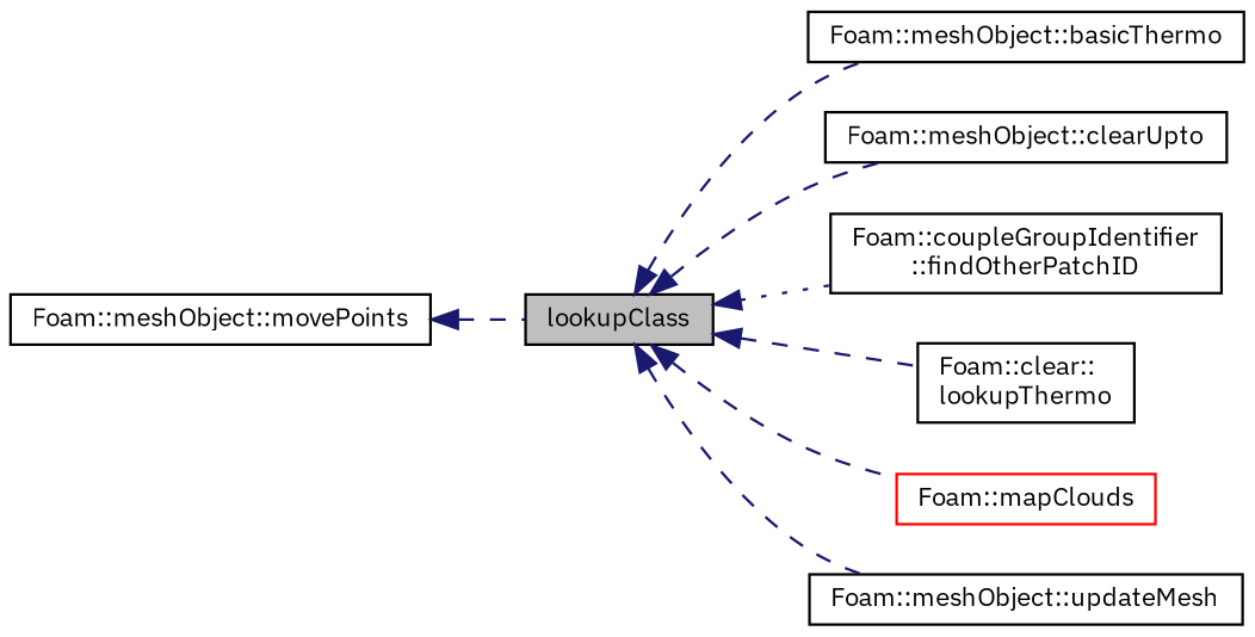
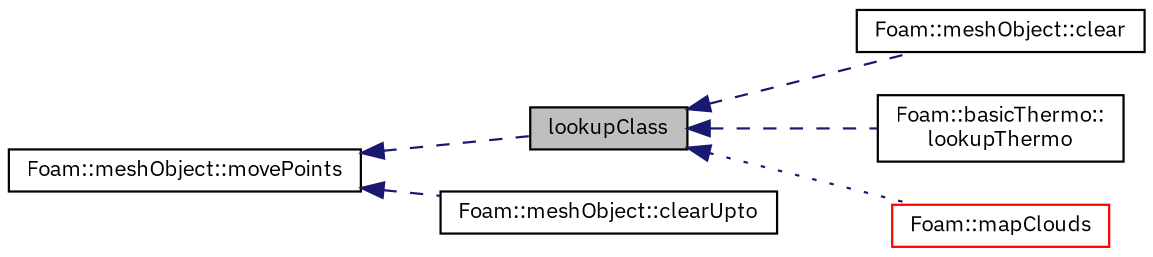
  digraph {
    fontname="IBM Plex Sans"
    rankdir=LR
    node [color=black fontname="IBM Plex Sans" fontsize=10 shape=record]
    edge [color=midnightblue dir=back fontname="IBM Plex Sans" fontsize=10 labelfontname=FreeSans labelfontsize=10 style=dashed]
    n1 [fillcolor=grey75 fontcolor=black height=0.2 label=lookupClass style=filled width=0.4]
-   n2 [height=0.2 label="Foam::meshObject::basicThermo" width=0.4]
+   n2 [height=0.2 label="Foam::meshObject::clear" width=0.4]
    n3 [height=0.2 label="Foam::meshObject::clearUpto" width=0.4]
-   n4 [height=0.2 label="Foam::coupleGroupIdentifier\l::findOtherPatchID" width=0.4]
-   n5 [height=0.2 label="Foam::clear::\llookupThermo" width=0.4]
+   n5 [height=0.2 label="Foam::basicThermo::\llookupThermo" width=0.4]
    n6 [color=red height=0.2 label="Foam::mapClouds" width=0.4]
-   n7 [height=0.2 label="Foam::meshObject::updateMesh" width=0.4]
    n8 [height=0.2 label="Foam::meshObject::movePoints" width=0.4]
    n1 -> n2
-   n1 -> n3
-   n1 -> n4 [style=dotted]
+   n8 -> n3
    n1 -> n5
-   n1 -> n6
-   n1 -> n7
+   n1 -> n6 [style=dotted]
    n8 -> n1
  }
